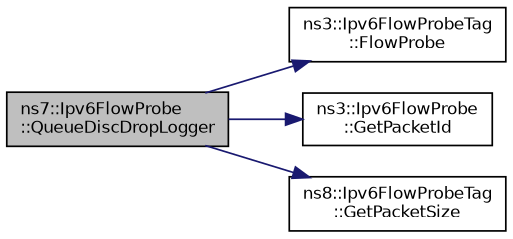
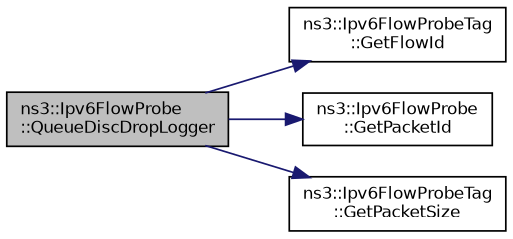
  digraph {
    rankdir=LR
    node [color=black fillcolor=white fontname=Helvetica fontsize=10 shape=record style=filled]
    edge [color=midnightblue fontname=Helvetica fontsize=10 labelfontname=Helvetica labelfontsize=10 style=solid]
-   n1 [fillcolor=grey75 fontcolor=black height=0.2 label="ns7::Ipv6FlowProbe\l::QueueDiscDropLogger" width=0.4]
-   n2 [height=0.2 label="ns3::Ipv6FlowProbeTag\l::FlowProbe" width=0.4]
+   n1 [fillcolor=grey75 fontcolor=black height=0.2 label="ns3::Ipv6FlowProbe\l::QueueDiscDropLogger" width=0.4]
+   n2 [height=0.2 label="ns3::Ipv6FlowProbeTag\l::GetFlowId" width=0.4]
    n3 [height=0.2 label="ns3::Ipv6FlowProbe\l::GetPacketId" width=0.4]
-   n4 [height=0.2 label="ns8::Ipv6FlowProbeTag\l::GetPacketSize" width=0.4]
+   n4 [height=0.2 label="ns3::Ipv6FlowProbeTag\l::GetPacketSize" width=0.4]
    n1 -> n2
    n1 -> n3
    n1 -> n4
  }
